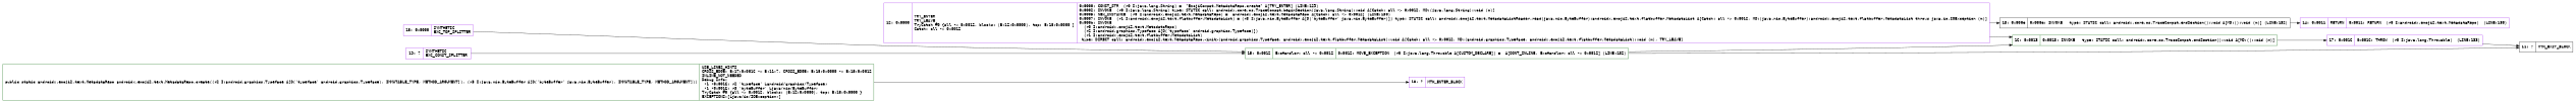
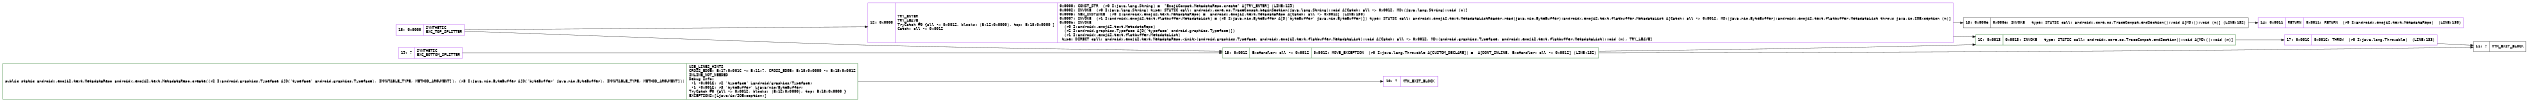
  digraph {
    fontname="DejaVu Sans Mono"
    rankdir=LR
    node [color=purple fontname="DejaVu Sans Mono" shape=record]
    edge [fontname="DejaVu Sans Mono"]
-   n1 [label="{10\:\ ?|MTH_ENTER_BLOCK\l}"]
+   n1 [label="{10\:\ ?|MTH_EXIT_BLOCK\l}"]
    n2 [label="{18\:\ 0x0000|SYNTHETIC\lEXC_TOP_SPLITTER\l}"]
    n3 [label="{12\:\ 0x0000|TRY_ENTER\lTRY_LEAVE\lTryCatch #0 \{all \-\> 0x0012, blocks: (B:12:0x0000), top: B:18:0x0000 \}\lCatch: all \-\> 0x0012\l|0x0000: CONST_STR  (r0 I:java.lang.String) =  \"EmojiCompat.MetadataRepo.create\" A[TRY_ENTER] (LINE:129)\l0x0002: INVOKE  (r0 I:java.lang.String) type: STATIC call: androidx.core.os.TraceCompat.beginSection(java.lang.String):void A[Catch: all \-\> 0x0012, MD:(java.lang.String):void (m)]\l0x0005: NEW_INSTANCE  (r0 I:androidx.emoji2.text.MetadataRepo) =  androidx.emoji2.text.MetadataRepo A[Catch: all \-\> 0x0012] (LINE:130)\l0x0007: INVOKE  (r1 I:androidx.emoji2.text.flatbuffer.MetadataList) = (r3 I:java.nio.ByteBuffer A[D('byteBuffer' java.nio.ByteBuffer)]) type: STATIC call: androidx.emoji2.text.MetadataListReader.read(java.nio.ByteBuffer):androidx.emoji2.text.flatbuffer.MetadataList A[Catch: all \-\> 0x0012, MD:(java.nio.ByteBuffer):androidx.emoji2.text.flatbuffer.MetadataList throws java.io.IOException (m)]\l0x000b: INVOKE  \l  (r0 I:androidx.emoji2.text.MetadataRepo)\l  (r2 I:android.graphics.Typeface A[D('typeface' android.graphics.Typeface)])\l  (r1 I:androidx.emoji2.text.flatbuffer.MetadataList)\l type: DIRECT call: androidx.emoji2.text.MetadataRepo.\<init\>(android.graphics.Typeface, androidx.emoji2.text.flatbuffer.MetadataList):void A[Catch: all \-\> 0x0012, MD:(android.graphics.Typeface, androidx.emoji2.text.flatbuffer.MetadataList):void (m), TRY_LEAVE]\l}"]
    n4 [color=darkgreen label="{15\:\ 0x0012|ExcHandler: all \-\> 0x0012\l|0x0012: MOVE_EXCEPTION  (r0 I:java.lang.Throwable A[CUSTOM_DECLARE]) =  A[DONT_INLINE, ExcHandler: all \-\> 0x0012] (LINE:132)\l}"]
    n5 [color=black label="{13\:\ 0x000e|0x000e: INVOKE   type: STATIC call: androidx.core.os.TraceCompat.endSection():void A[MD:():void (m)] (LINE:132)\l}"]
    n6 [color=darkgreen label="{16\:\ 0x0013|0x0013: INVOKE   type: STATIC call: androidx.core.os.TraceCompat.endSection():void A[MD:():void (m)]\l}"]
    n7 [color=black label="{11\:\ ?|MTH_EXIT_BLOCK\l}"]
    n8 [label="{14\:\ 0x0011|RETURN\l|0x0011: RETURN  (r0 I:androidx.emoji2.text.MetadataRepo)  (LINE:130)\l}"]
-   n9 [label="{19\:\ ?|SYNTHETIC\lEXC_CONST_SPLITTER\l}"]
+   n9 [label="{19\:\ ?|SYNTHETIC\lEXC_BOTTOM_SPLITTER\l}"]
    n10 [label="{17\:\ 0x0016|0x0016: THROW  (r0 I:java.lang.Throwable)  (LINE:133)\l}"]
    n11 [color=darkgreen label="{public static androidx.emoji2.text.MetadataRepo androidx.emoji2.text.MetadataRepo.create((r2 I:android.graphics.Typeface A[D('typeface' android.graphics.Typeface), IMMUTABLE_TYPE, METHOD_ARGUMENT]), (r3 I:java.nio.ByteBuffer A[D('byteBuffer' java.nio.ByteBuffer), IMMUTABLE_TYPE, METHOD_ARGUMENT]))  | USE_LINES_HINTS\lCROSS_EDGE: B:17:0x0016 \-\> B:11:?, CROSS_EDGE: B:18:0x0000 \-\> B:15:0x0012\lINLINE_NOT_NEEDED\lDebug Info:\l  \-1 \-0x0016: r2 'typeface' Landroid\/graphics\/Typeface;\l  \-1 \-0x0016: r3 'byteBuffer' Ljava\/nio\/ByteBuffer;\lTryCatch #0 \{all \-\> 0x0012, blocks: (B:12:0x0000), top: B:18:0x0000 \}\lEXCEPTIONS:[Ljava\/io\/IOException;]\l}"]
+   n2 -> n3
    n2 -> n4
    n3 -> n5
    n3 -> n6
    n4 -> n6
    n4 -> n7
    n5 -> n8
    n6 -> n10
    n9 -> n4
    n10 -> n7
    n11 -> n1
  }
